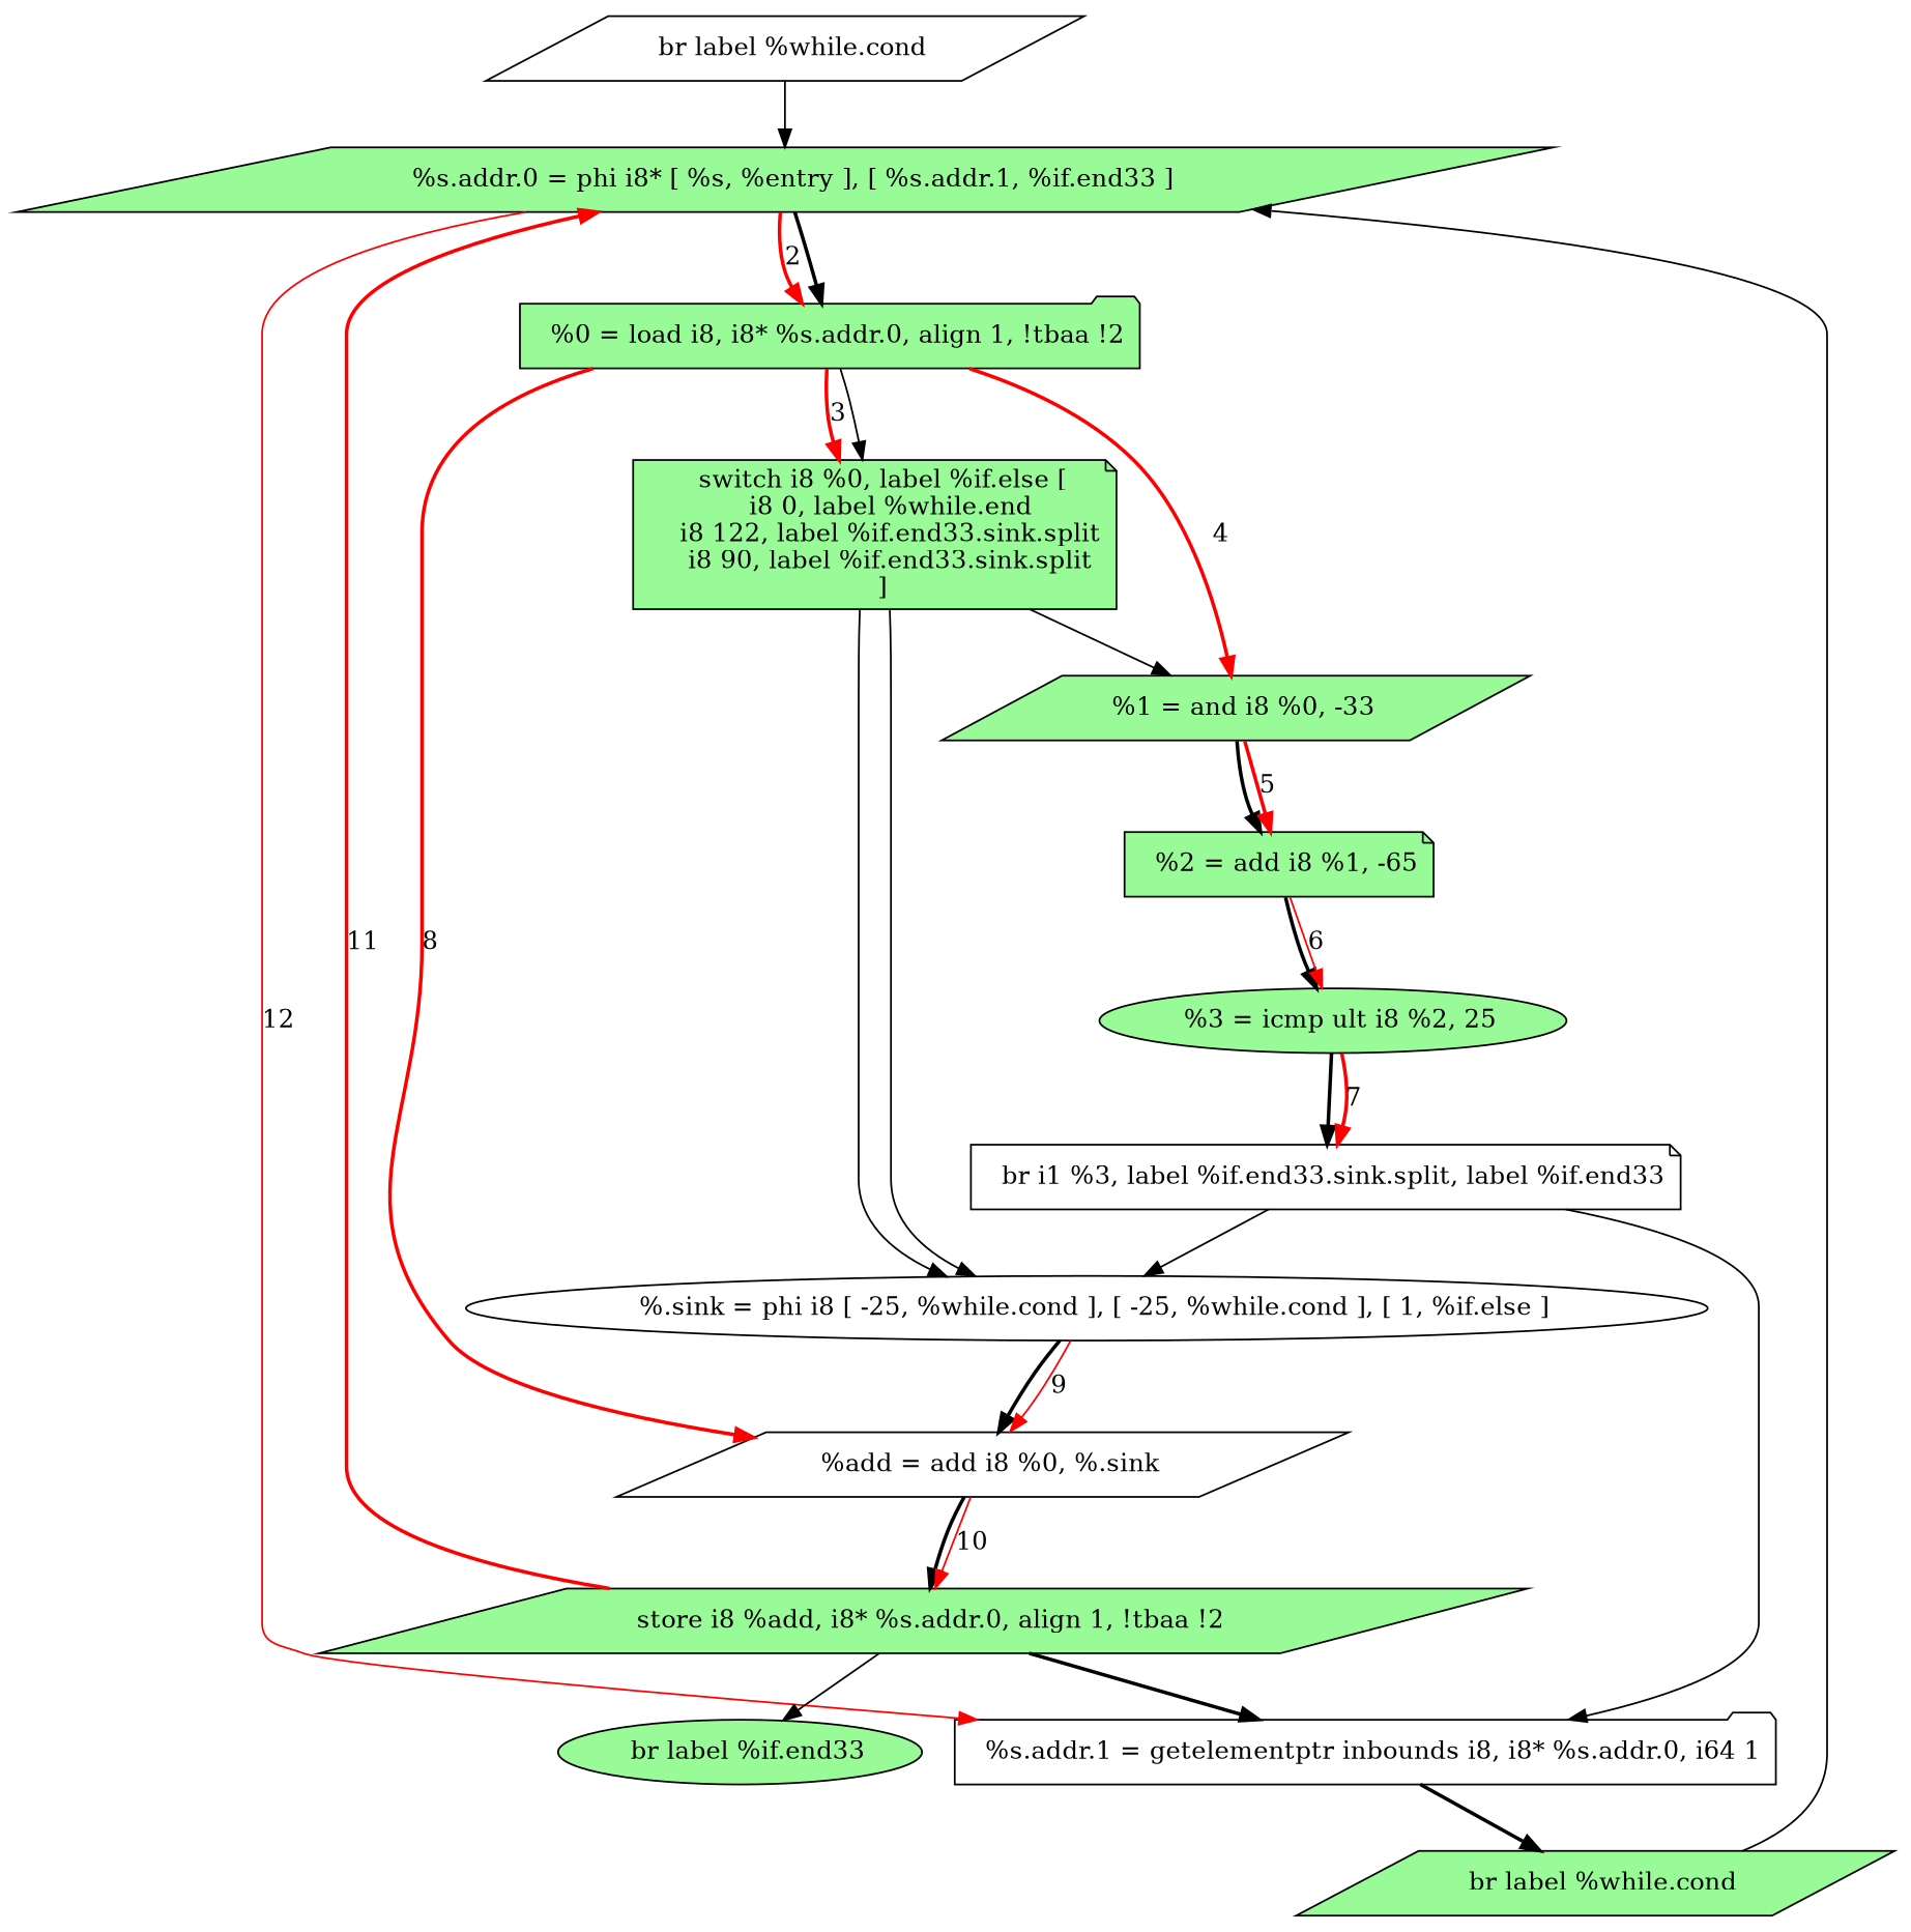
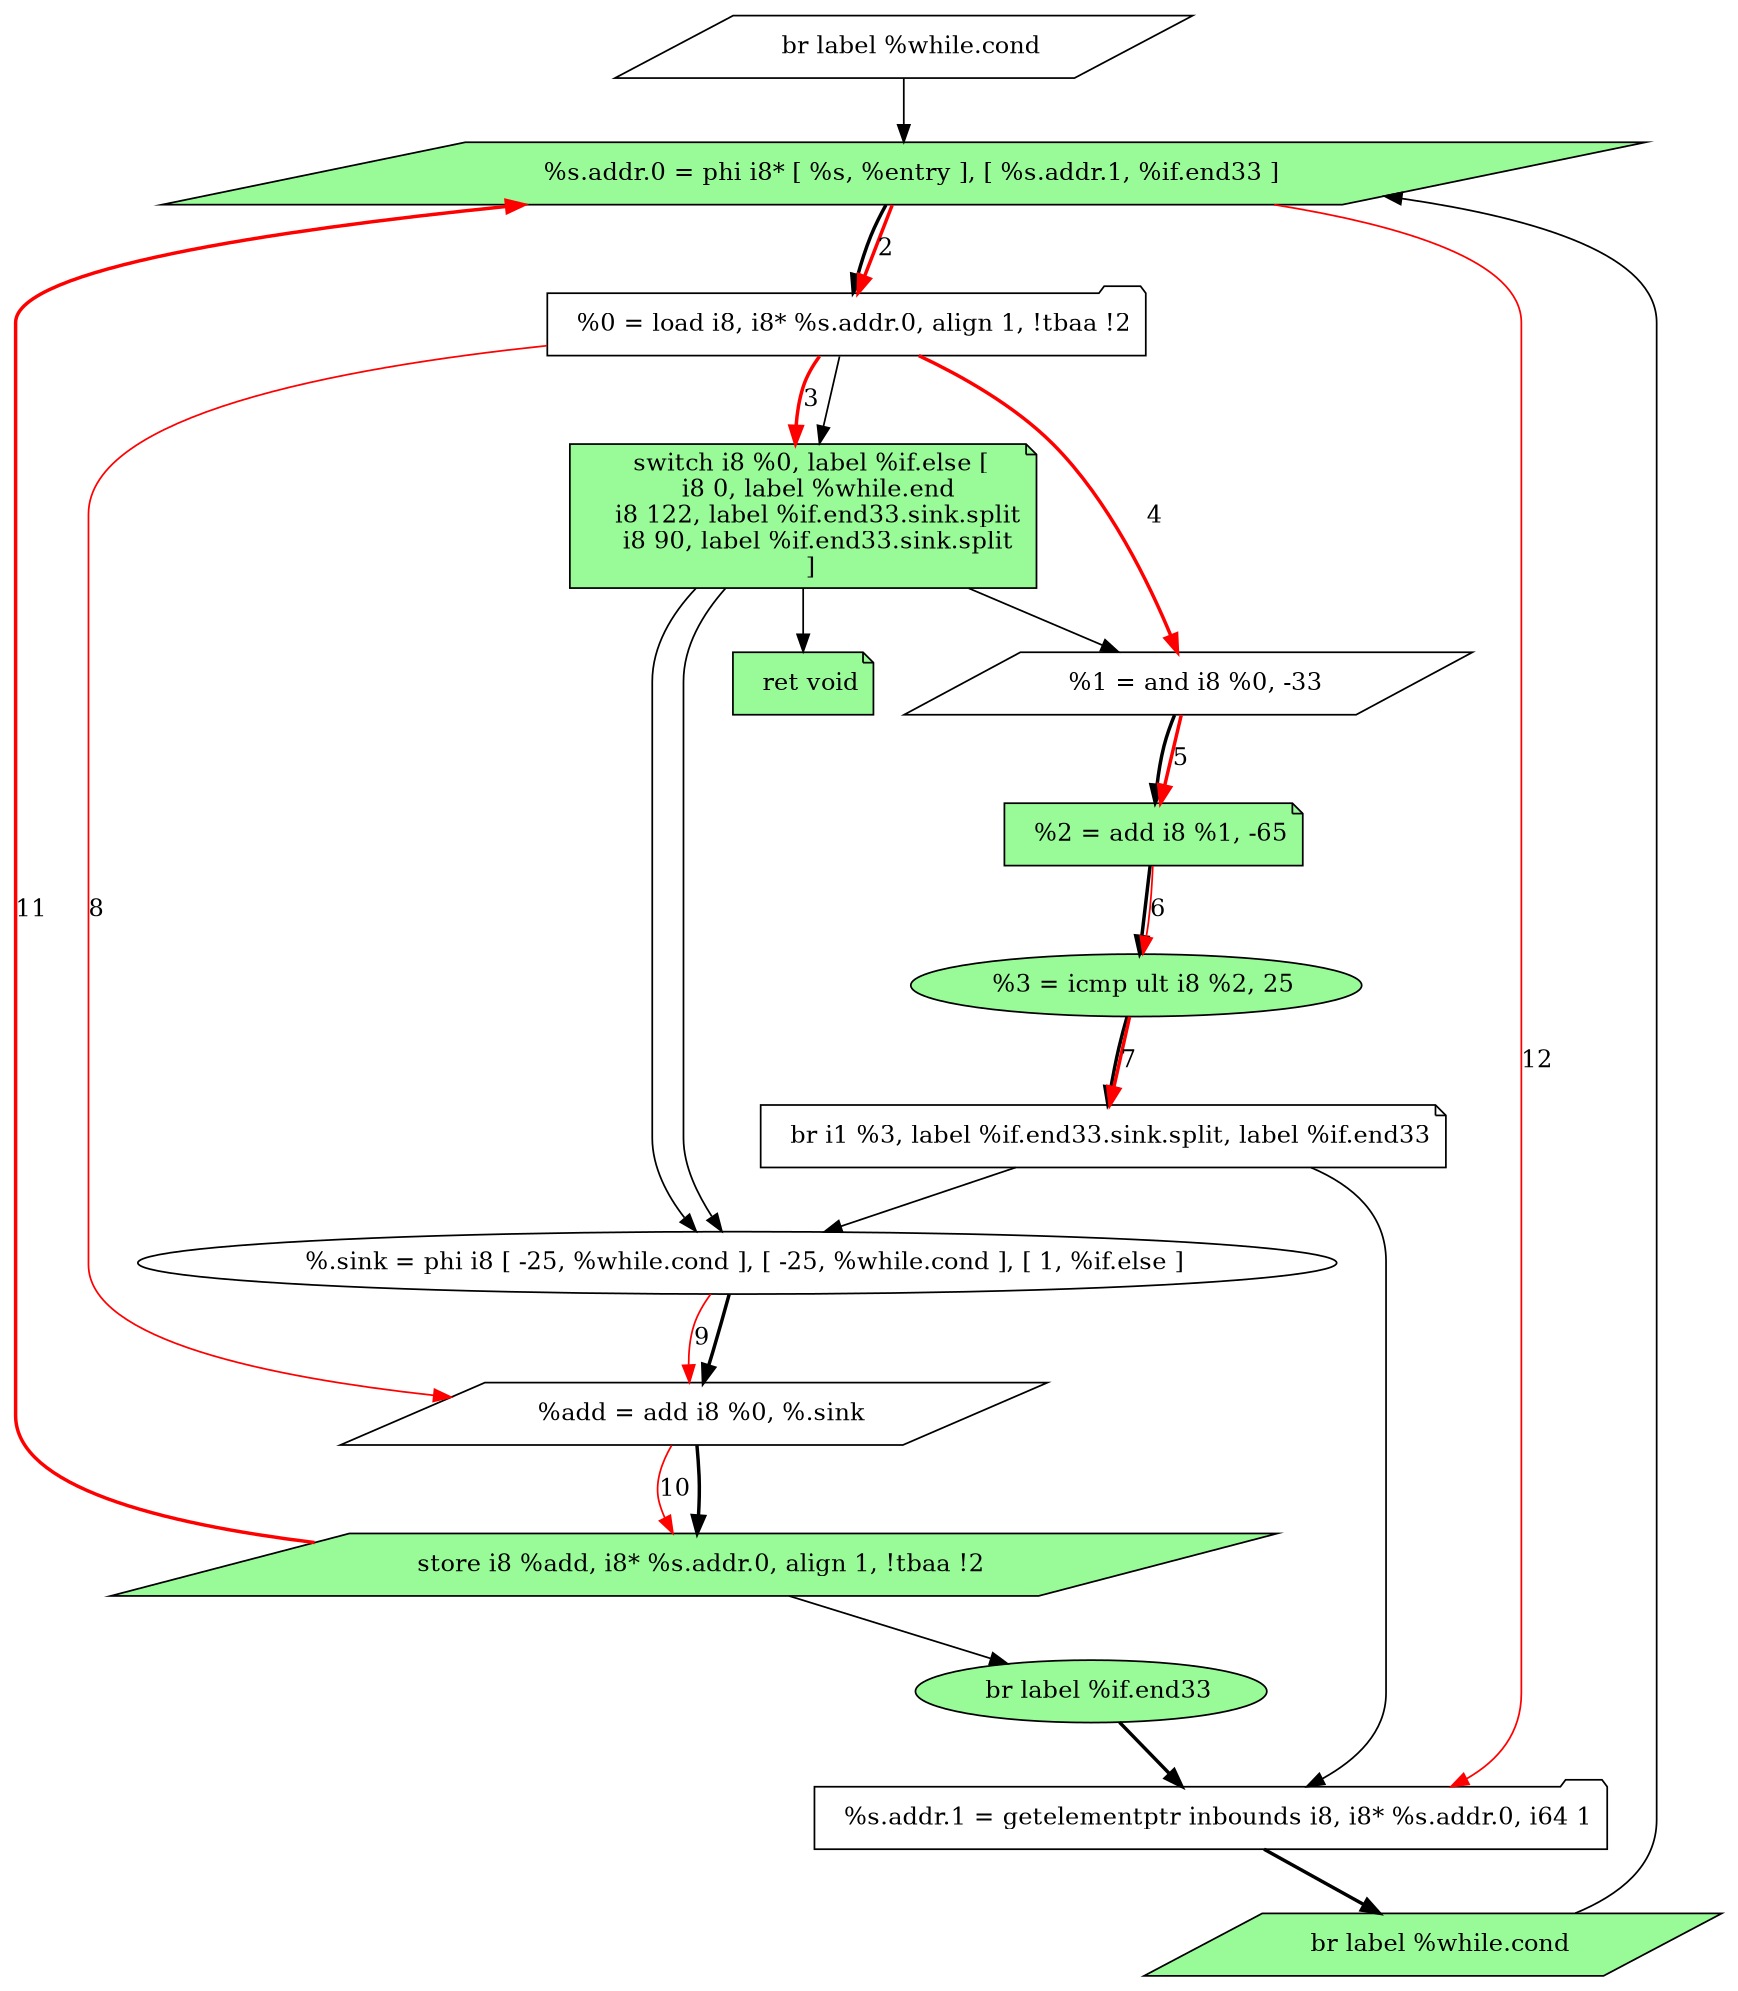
  digraph {
    node [fillcolor=palegreen shape=parallelogram style=filled]
    edge [style=solid]
    n1 [fillcolor=white label="  br label %while.cond"]
    n2 [label="  %s.addr.0 = phi i8* [ %s, %entry ], [ %s.addr.1, %if.end33 ]"]
-   n3 [label="  %0 = load i8, i8* %s.addr.0, align 1, !tbaa !2" shape=folder]
+   n3 [fillcolor=white label="  %0 = load i8, i8* %s.addr.0, align 1, !tbaa !2" shape=folder]
    n4 [fillcolor=white label="  %s.addr.1 = getelementptr inbounds i8, i8* %s.addr.0, i64 1" shape=folder]
    n5 [label="  switch i8 %0, label %if.else [\n    i8 0, label %while.end\n    i8 122, label %if.end33.sink.split\n    i8 90, label %if.end33.sink.split\n  ]" shape=note]
-   n6 [label="  %1 = and i8 %0, -33"]
+   n6 [fillcolor=white label="  %1 = and i8 %0, -33"]
    n7 [fillcolor=white label="  %add = add i8 %0, %.sink"]
    n8 [label="  br label %while.cond"]
    n9 [fillcolor=white label="  %.sink = phi i8 [ -25, %while.cond ], [ -25, %while.cond ], [ 1, %if.else ]" shape=ellipse]
+   n10 [label="  ret void" shape=note]
    n11 [label="  %2 = add i8 %1, -65" shape=note]
    n12 [label="  store i8 %add, i8* %s.addr.0, align 1, !tbaa !2"]
    n13 [label="  %3 = icmp ult i8 %2, 25" shape=ellipse]
    n14 [fillcolor=white label="  br i1 %3, label %if.end33.sink.split, label %if.end33" shape=note]
    n15 [label="  br label %if.end33" shape=ellipse]
    n1 -> n2
    n2 -> n3 [style=bold]
    n2 -> n3 [color=red label=2 style=bold]
    n2 -> n4 [color=red label=12]
    n3 -> n5
    n3 -> n5 [color=red label=3 style=bold]
    n3 -> n6 [color=red label=4 style=bold]
-   n3 -> n7 [color=red label=8 style=bold]
+   n3 -> n7 [color=red label=8]
    n4 -> n8 [style=bold]
    n5 -> n6
    n5 -> n9
    n5 -> n9
+   n5 -> n10
    n6 -> n11 [style=bold]
    n6 -> n11 [color=red label=5 style=bold]
    n7 -> n12 [style=bold]
    n7 -> n12 [color=red label=10]
    n8 -> n2
    n9 -> n7 [style=bold]
    n9 -> n7 [color=red label=9]
    n11 -> n13 [style=bold]
    n11 -> n13 [color=red label=6]
    n12 -> n2 [color=red label=11 style=bold]
    n12 -> n15
    n13 -> n14 [style=bold]
    n13 -> n14 [color=red label=7 style=bold]
    n14 -> n4
    n14 -> n9
-   n12 -> n4 [style=bold]
+   n15 -> n4 [style=bold]
  }
